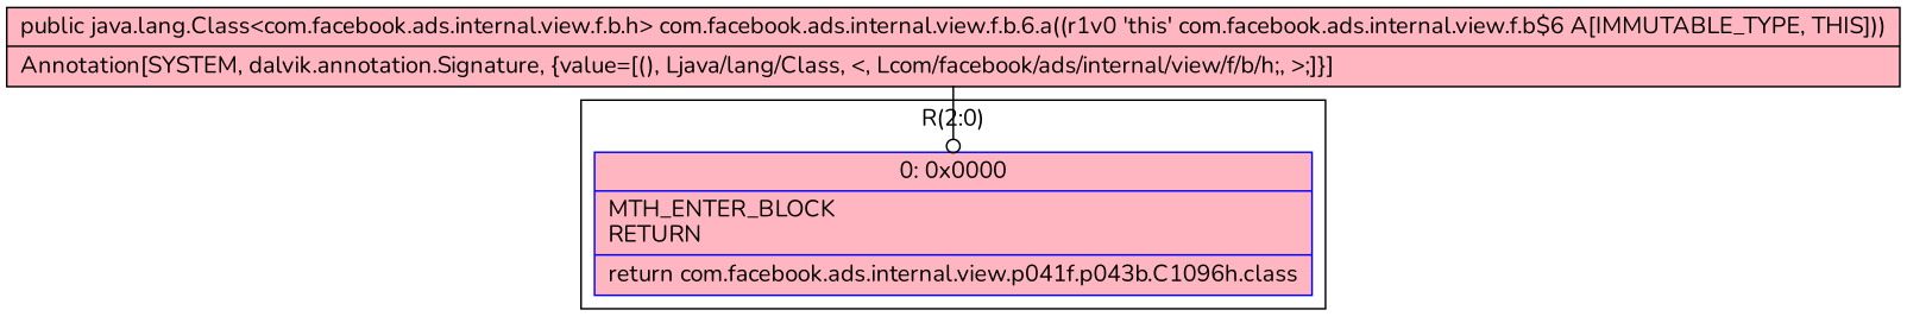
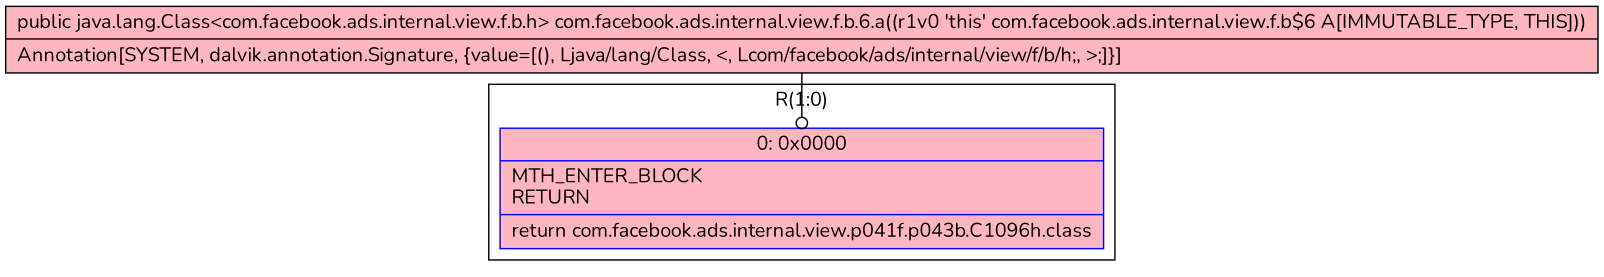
  digraph {
    fontname=Nunito
    node [shape=record style=filled fillcolor=lightpink fontname=Nunito]
    n1 [color=blue label="{0\:\ 0x0000|MTH_ENTER_BLOCK\lRETURN\l|return com.facebook.ads.internal.view.p041f.p043b.C1096h.class\l}"]
    n2 [label="{public java.lang.Class\<com.facebook.ads.internal.view.f.b.h\> com.facebook.ads.internal.view.f.b.6.a((r1v0 'this' com.facebook.ads.internal.view.f.b$6 A[IMMUTABLE_TYPE, THIS]))  | Annotation[SYSTEM, dalvik.annotation.Signature, \{value=[(), Ljava\/lang\/Class, \<, Lcom\/facebook\/ads\/internal\/view\/f\/b\/h;, \>;]\}]\l}"]
    subgraph cluster_1 {
-     label="R(2:0)"
+     label="R(1:0)"
      n1
    }
    n2 -> n1 [style=solid arrowhead=odot fontname=Nunito]
  }
